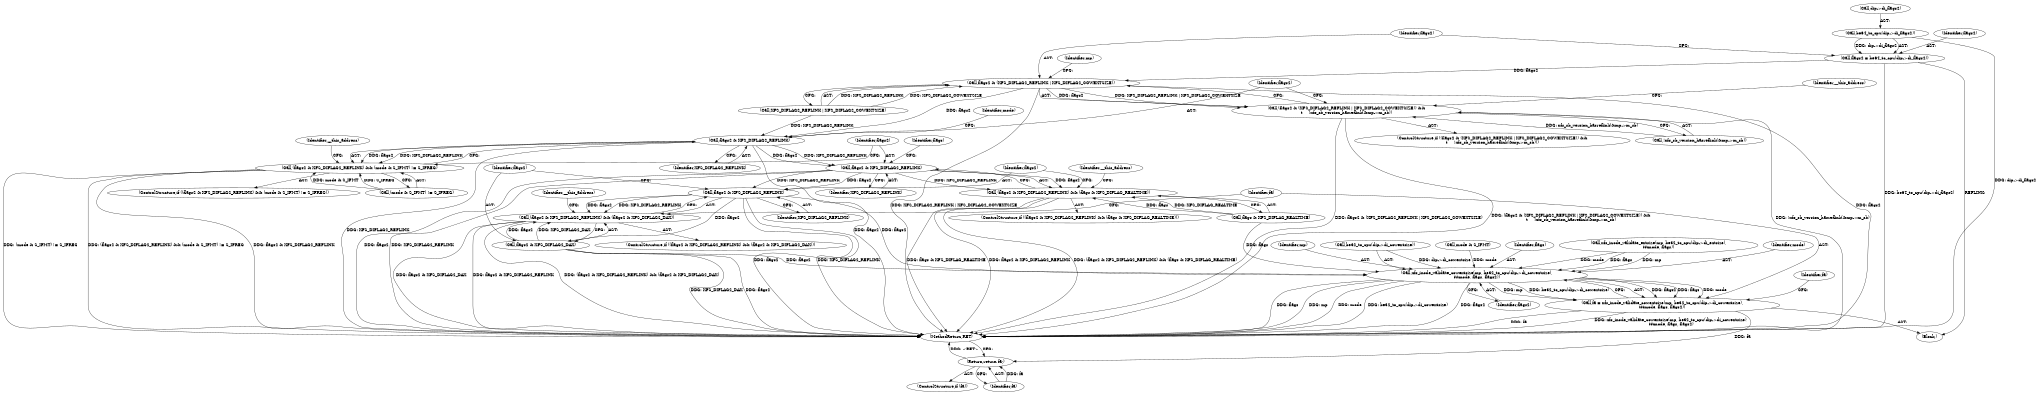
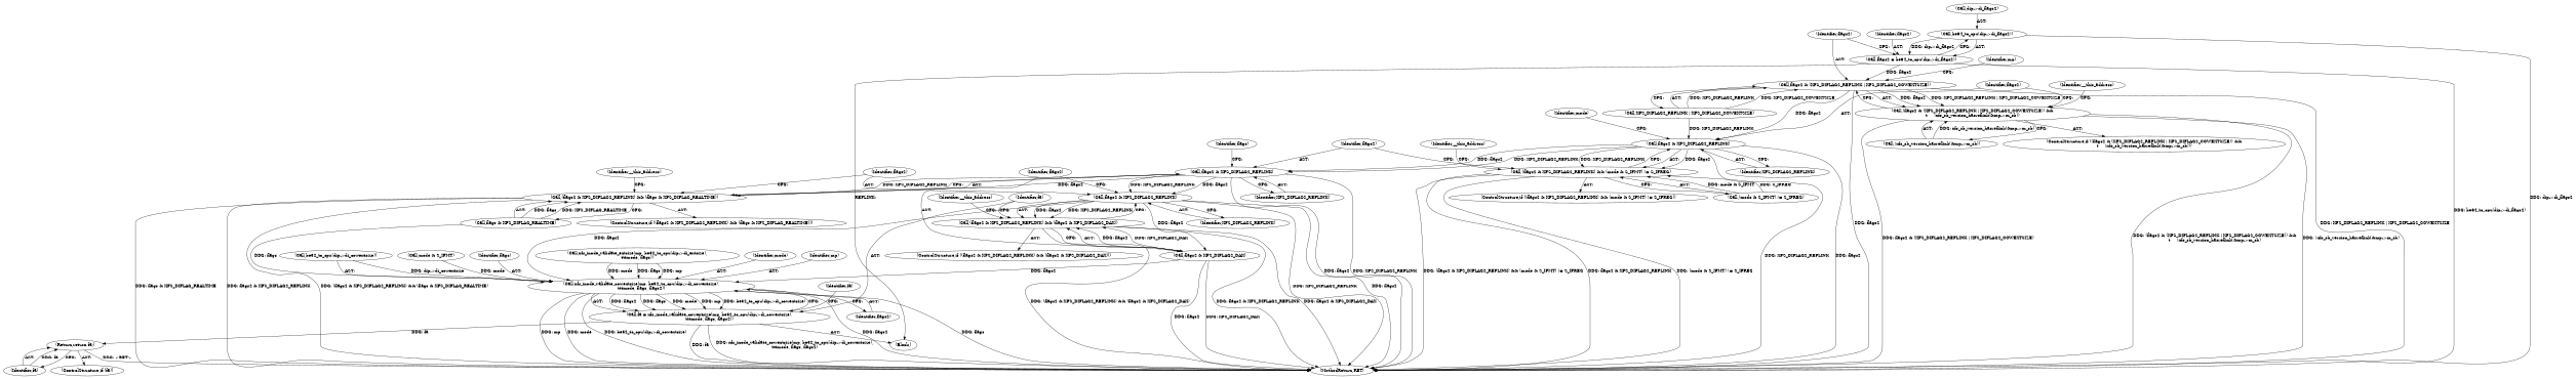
  digraph {
    n1 [label="(Call,be64_to_cpu(dip->di_flags2))"]
    n2 [label="(Call,flags2 = be64_to_cpu(dip->di_flags2))"]
    n3 [label="(MethodReturn,RET)"]
    n4 [label="(Call,flags2 & (XFS_DIFLAG2_REFLINK | XFS_DIFLAG2_COWEXTSIZE))"]
    n5 [label="(Block,)"]
    n6 [label="(Call,dip->di_flags2)"]
    n7 [label="(Return,return fa;)"]
    n8 [label="(Call,(flags2 & (XFS_DIFLAG2_REFLINK | XFS_DIFLAG2_COWEXTSIZE)) &&\n\t     !xfs_sb_version_hasreflink(&mp->m_sb))"]
    n9 [label="(Call,flags2 & XFS_DIFLAG2_REFLINK)"]
    n10 [label="(Call,XFS_DIFLAG2_REFLINK | XFS_DIFLAG2_COWEXTSIZE)"]
    n11 [label="(Call,!xfs_sb_version_hasreflink(&mp->m_sb))"]
    n12 [label="(ControlStructure,if ((flags2 & (XFS_DIFLAG2_REFLINK | XFS_DIFLAG2_COWEXTSIZE)) &&\n\t     !xfs_sb_version_hasreflink(&mp->m_sb)))"]
    n13 [label="(Call,(flags2 & XFS_DIFLAG2_REFLINK) && (mode & S_IFMT) != S_IFREG)"]
    n14 [label="(Call,flags2 & XFS_DIFLAG2_REFLINK)"]
    n15 [label="(Identifier,XFS_DIFLAG2_REFLINK)"]
    n16 [label="(ControlStructure,if ((flags2 & XFS_DIFLAG2_REFLINK) && (mode & S_IFMT) != S_IFREG))"]
    n17 [label="(Call,(mode & S_IFMT) != S_IFREG)"]
    n18 [label="(Call,(flags2 & XFS_DIFLAG2_REFLINK) && (flags & XFS_DIFLAG_REALTIME))"]
    n19 [label="(Call,flags2 & XFS_DIFLAG2_REFLINK)"]
    n20 [label="(Identifier,XFS_DIFLAG2_REFLINK)"]
    n21 [label="(Call,flags & XFS_DIFLAG_REALTIME)"]
    n22 [label="(ControlStructure,if ((flags2 & XFS_DIFLAG2_REFLINK) && (flags & XFS_DIFLAG_REALTIME)))"]
    n23 [label="(Call,(flags2 & XFS_DIFLAG2_REFLINK) && (flags2 & XFS_DIFLAG2_DAX))"]
    n24 [label="(Call,flags2 & XFS_DIFLAG2_DAX)"]
    n25 [label="(Call,xfs_inode_validate_cowextsize(mp, be32_to_cpu(dip->di_cowextsize),\n\t\t\tmode, flags, flags2))"]
    n26 [label="(Identifier,XFS_DIFLAG2_REFLINK)"]
    n27 [label="(ControlStructure,if ((flags2 & XFS_DIFLAG2_REFLINK) && (flags2 & XFS_DIFLAG2_DAX)))"]
    n28 [label="(Call,fa = xfs_inode_validate_cowextsize(mp, be32_to_cpu(dip->di_cowextsize),\n\t\t\tmode, flags, flags2))"]
    n29 [label="(Identifier,flags2)"]
    n30 [label="(ControlStructure,if (fa))"]
    n31 [label="(Identifier,fa)"]
    n32 [label="(Identifier,flags2)"]
    n33 [label="(Identifier,mp)"]
    n34 [label="(Identifier,__this_address)"]
    n35 [label="(Identifier,flags2)"]
    n36 [label="(Call,be32_to_cpu(dip->di_cowextsize))"]
    n37 [label="(Identifier,flags2)"]
    n38 [label="(Identifier,mode)"]
    n39 [label="(Identifier,__this_address)"]
    n40 [label="(Identifier,fa)"]
    n41 [label="(Call,mode & S_IFMT)"]
    n42 [label="(Identifier,flags2)"]
    n43 [label="(Identifier,flags2)"]
    n44 [label="(Identifier,flags2)"]
    n45 [label="(Identifier,flags)"]
    n46 [label="(Call,xfs_inode_validate_extsize(mp, be32_to_cpu(dip->di_extsize),\n\t\t\tmode, flags))"]
    n47 [label="(Identifier,mp)"]
    n48 [label="(Identifier,mode)"]
    n49 [label="(Identifier,fa)"]
    n50 [label="(Identifier,__this_address)"]
    n51 [label="(Identifier,flags)"]
    n52 [label="(Identifier,__this_address)"]
    n1 -> n2 [label="AST: "]
    n1 -> n2 [label="DDG: dip->di_flags2"]
    n1 -> n3 [label="DDG: dip->di_flags2"]
+   n2 -> n1 [label="CFG: "]
    n2 -> n3 [label="DDG: be64_to_cpu(dip->di_flags2)"]
    n2 -> n4 [label="DDG: flags2"]
    n2 -> n5 [label="REFLINK: "]
-   n3 -> n7 [label="CFG: "]
    n4 -> n3 [label="DDG: XFS_DIFLAG2_REFLINK | XFS_DIFLAG2_COWEXTSIZE"]
    n4 -> n3 [label="DDG: flags2"]
    n4 -> n8 [label="AST: "]
    n4 -> n8 [label="DDG: flags2"]
    n4 -> n8 [label="DDG: XFS_DIFLAG2_REFLINK | XFS_DIFLAG2_COWEXTSIZE"]
    n4 -> n9 [label="DDG: flags2"]
    n4 -> n10 [label="CFG: "]
    n6 -> n1 [label="AST: "]
    n7 -> n3 [label="DDG: <RET>"]
    n7 -> n30 [label="AST: "]
    n7 -> n31 [label="CFG: "]
    n8 -> n3 [label="DDG: flags2 & (XFS_DIFLAG2_REFLINK | XFS_DIFLAG2_COWEXTSIZE)"]
    n8 -> n3 [label="DDG: (flags2 & (XFS_DIFLAG2_REFLINK | XFS_DIFLAG2_COWEXTSIZE)) &&\n\t     !xfs_sb_version_hasreflink(&mp->m_sb)"]
    n8 -> n3 [label="DDG: !xfs_sb_version_hasreflink(&mp->m_sb)"]
    n8 -> n4 [label="CFG: "]
    n8 -> n11 [label="CFG: "]
    n8 -> n12 [label="AST: "]
    n9 -> n3 [label="DDG: XFS_DIFLAG2_REFLINK"]
    n9 -> n3 [label="DDG: flags2"]
    n9 -> n13 [label="AST: "]
    n9 -> n13 [label="DDG: flags2"]
    n9 -> n13 [label="DDG: XFS_DIFLAG2_REFLINK"]
    n9 -> n14 [label="DDG: flags2"]
    n9 -> n14 [label="DDG: XFS_DIFLAG2_REFLINK"]
    n9 -> n15 [label="CFG: "]
    n10 -> n4 [label="AST: "]
    n10 -> n4 [label="DDG: XFS_DIFLAG2_REFLINK"]
    n10 -> n4 [label="DDG: XFS_DIFLAG2_COWEXTSIZE"]
    n10 -> n9 [label="DDG: XFS_DIFLAG2_REFLINK"]
    n11 -> n8 [label="AST: "]
    n11 -> n8 [label="DDG: xfs_sb_version_hasreflink(&mp->m_sb)"]
    n13 -> n3 [label="DDG: flags2 & XFS_DIFLAG2_REFLINK"]
    n13 -> n3 [label="DDG: (mode & S_IFMT) != S_IFREG"]
    n13 -> n3 [label="DDG: (flags2 & XFS_DIFLAG2_REFLINK) && (mode & S_IFMT) != S_IFREG"]
    n13 -> n9 [label="CFG: "]
    n13 -> n16 [label="AST: "]
    n13 -> n17 [label="CFG: "]
    n14 -> n3 [label="DDG: XFS_DIFLAG2_REFLINK"]
    n14 -> n3 [label="DDG: flags2"]
    n14 -> n18 [label="AST: "]
    n14 -> n18 [label="DDG: flags2"]
    n14 -> n18 [label="DDG: XFS_DIFLAG2_REFLINK"]
    n14 -> n19 [label="DDG: flags2"]
    n14 -> n19 [label="DDG: XFS_DIFLAG2_REFLINK"]
    n14 -> n20 [label="CFG: "]
    n15 -> n9 [label="AST: "]
    n17 -> n13 [label="AST: "]
    n17 -> n13 [label="DDG: mode & S_IFMT"]
    n17 -> n13 [label="DDG: S_IFREG"]
    n18 -> n3 [label="DDG: flags2 & XFS_DIFLAG2_REFLINK"]
    n18 -> n3 [label="DDG: (flags2 & XFS_DIFLAG2_REFLINK) && (flags & XFS_DIFLAG_REALTIME)"]
    n18 -> n3 [label="DDG: flags & XFS_DIFLAG_REALTIME"]
    n18 -> n14 [label="CFG: "]
    n18 -> n21 [label="CFG: "]
    n18 -> n22 [label="AST: "]
    n19 -> n3 [label="DDG: flags2"]
    n19 -> n3 [label="DDG: XFS_DIFLAG2_REFLINK"]
    n19 -> n23 [label="AST: "]
    n19 -> n23 [label="DDG: flags2"]
    n19 -> n23 [label="DDG: XFS_DIFLAG2_REFLINK"]
    n19 -> n24 [label="DDG: flags2"]
    n19 -> n25 [label="DDG: flags2"]
    n19 -> n26 [label="CFG: "]
    n20 -> n14 [label="AST: "]
    n21 -> n18 [label="AST: "]
    n21 -> n18 [label="DDG: flags"]
    n21 -> n18 [label="DDG: XFS_DIFLAG_REALTIME"]
    n21 -> n25 [label="DDG: flags"]
    n23 -> n3 [label="DDG: flags2 & XFS_DIFLAG2_REFLINK"]
    n23 -> n3 [label="DDG: flags2 & XFS_DIFLAG2_DAX"]
    n23 -> n3 [label="DDG: (flags2 & XFS_DIFLAG2_REFLINK) && (flags2 & XFS_DIFLAG2_DAX)"]
    n23 -> n19 [label="CFG: "]
    n23 -> n24 [label="CFG: "]
    n23 -> n27 [label="AST: "]
    n24 -> n3 [label="DDG: flags2"]
    n24 -> n3 [label="DDG: XFS_DIFLAG2_DAX"]
    n24 -> n23 [label="AST: "]
    n24 -> n23 [label="DDG: flags2"]
    n24 -> n23 [label="DDG: XFS_DIFLAG2_DAX"]
    n24 -> n25 [label="DDG: flags2"]
    n25 -> n3 [label="DDG: flags2"]
    n25 -> n3 [label="DDG: flags"]
    n25 -> n3 [label="DDG: mp"]
    n25 -> n3 [label="DDG: mode"]
    n25 -> n3 [label="DDG: be32_to_cpu(dip->di_cowextsize)"]
    n25 -> n28 [label="AST: "]
    n25 -> n28 [label="DDG: flags2"]
    n25 -> n28 [label="DDG: flags"]
    n25 -> n28 [label="DDG: mode"]
    n25 -> n28 [label="DDG: mp"]
    n25 -> n28 [label="DDG: be32_to_cpu(dip->di_cowextsize)"]
    n25 -> n29 [label="CFG: "]
    n26 -> n19 [label="AST: "]
    n28 -> n3 [label="DDG: xfs_inode_validate_cowextsize(mp, be32_to_cpu(dip->di_cowextsize),\n\t\t\tmode, flags, flags2)"]
    n28 -> n3 [label="DDG: fa"]
    n28 -> n5 [label="AST: "]
    n28 -> n7 [label="DDG: fa"]
    n28 -> n25 [label="CFG: "]
    n29 -> n25 [label="AST: "]
    n31 -> n7 [label="AST: "]
    n31 -> n7 [label="DDG: fa"]
    n32 -> n13 [label="CFG: "]
    n32 -> n14 [label="AST: "]
    n33 -> n25 [label="AST: "]
    n34 -> n18 [label="CFG: "]
    n35 -> n18 [label="CFG: "]
    n35 -> n19 [label="AST: "]
    n36 -> n25 [label="AST: "]
    n36 -> n25 [label="DDG: dip->di_cowextsize"]
    n37 -> n8 [label="CFG: "]
    n37 -> n9 [label="AST: "]
    n38 -> n9 [label="CFG: "]
    n39 -> n23 [label="CFG: "]
    n40 -> n23 [label="CFG: "]
    n40 -> n28 [label="AST: "]
    n41 -> n25 [label="DDG: mode"]
    n42 -> n2 [label="AST: "]
    n43 -> n2 [label="CFG: "]
    n43 -> n4 [label="AST: "]
    n44 -> n19 [label="CFG: "]
    n44 -> n24 [label="AST: "]
    n45 -> n25 [label="AST: "]
    n46 -> n25 [label="DDG: mp"]
    n46 -> n25 [label="DDG: mode"]
    n46 -> n25 [label="DDG: flags"]
    n47 -> n4 [label="CFG: "]
    n48 -> n25 [label="AST: "]
    n49 -> n28 [label="CFG: "]
    n50 -> n13 [label="CFG: "]
    n51 -> n14 [label="CFG: "]
    n52 -> n8 [label="CFG: "]
  }
